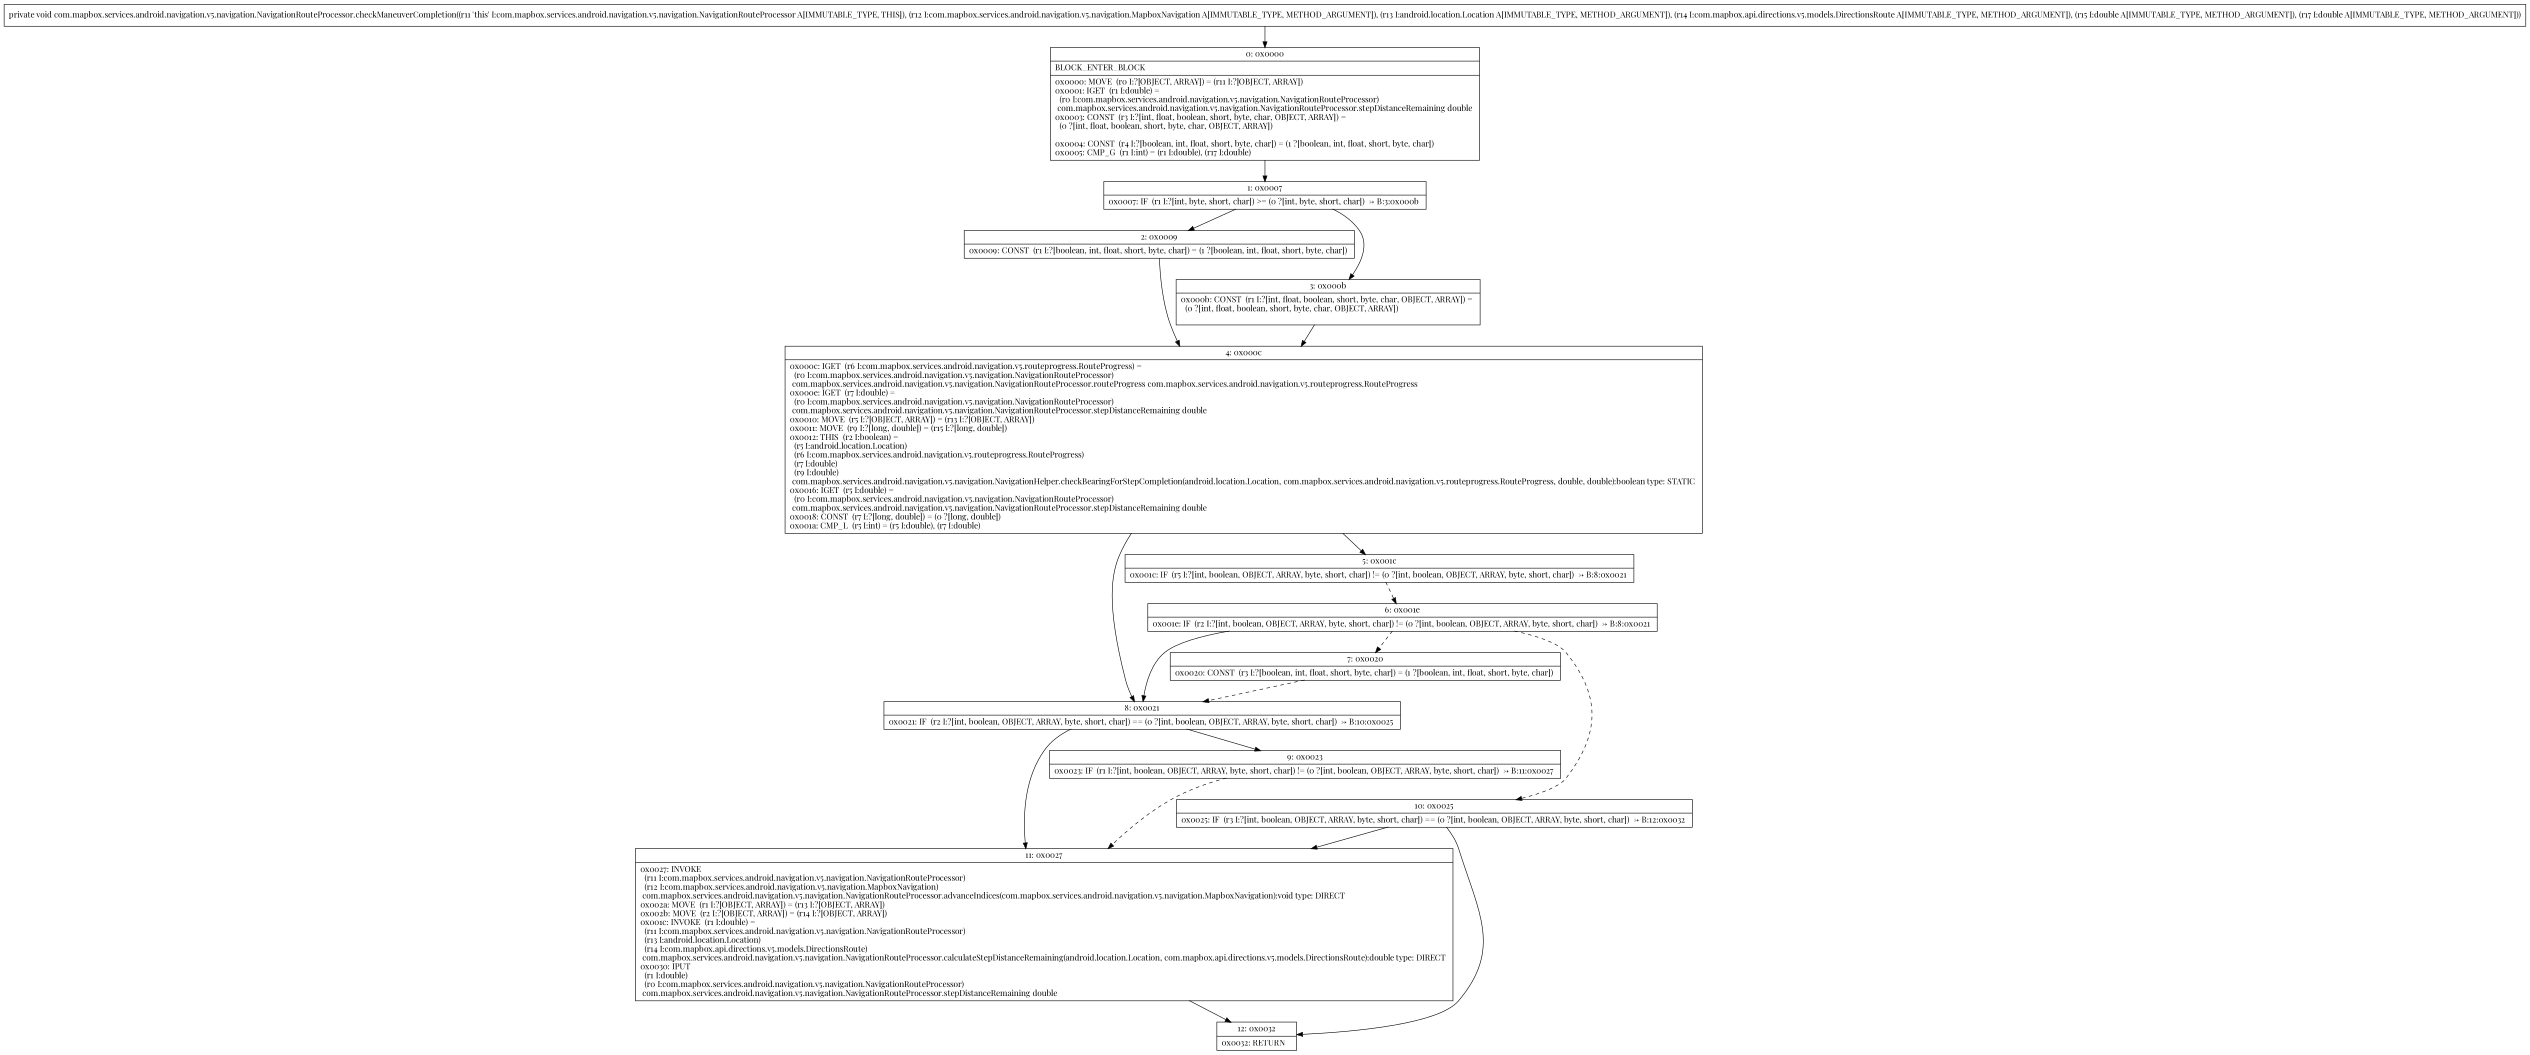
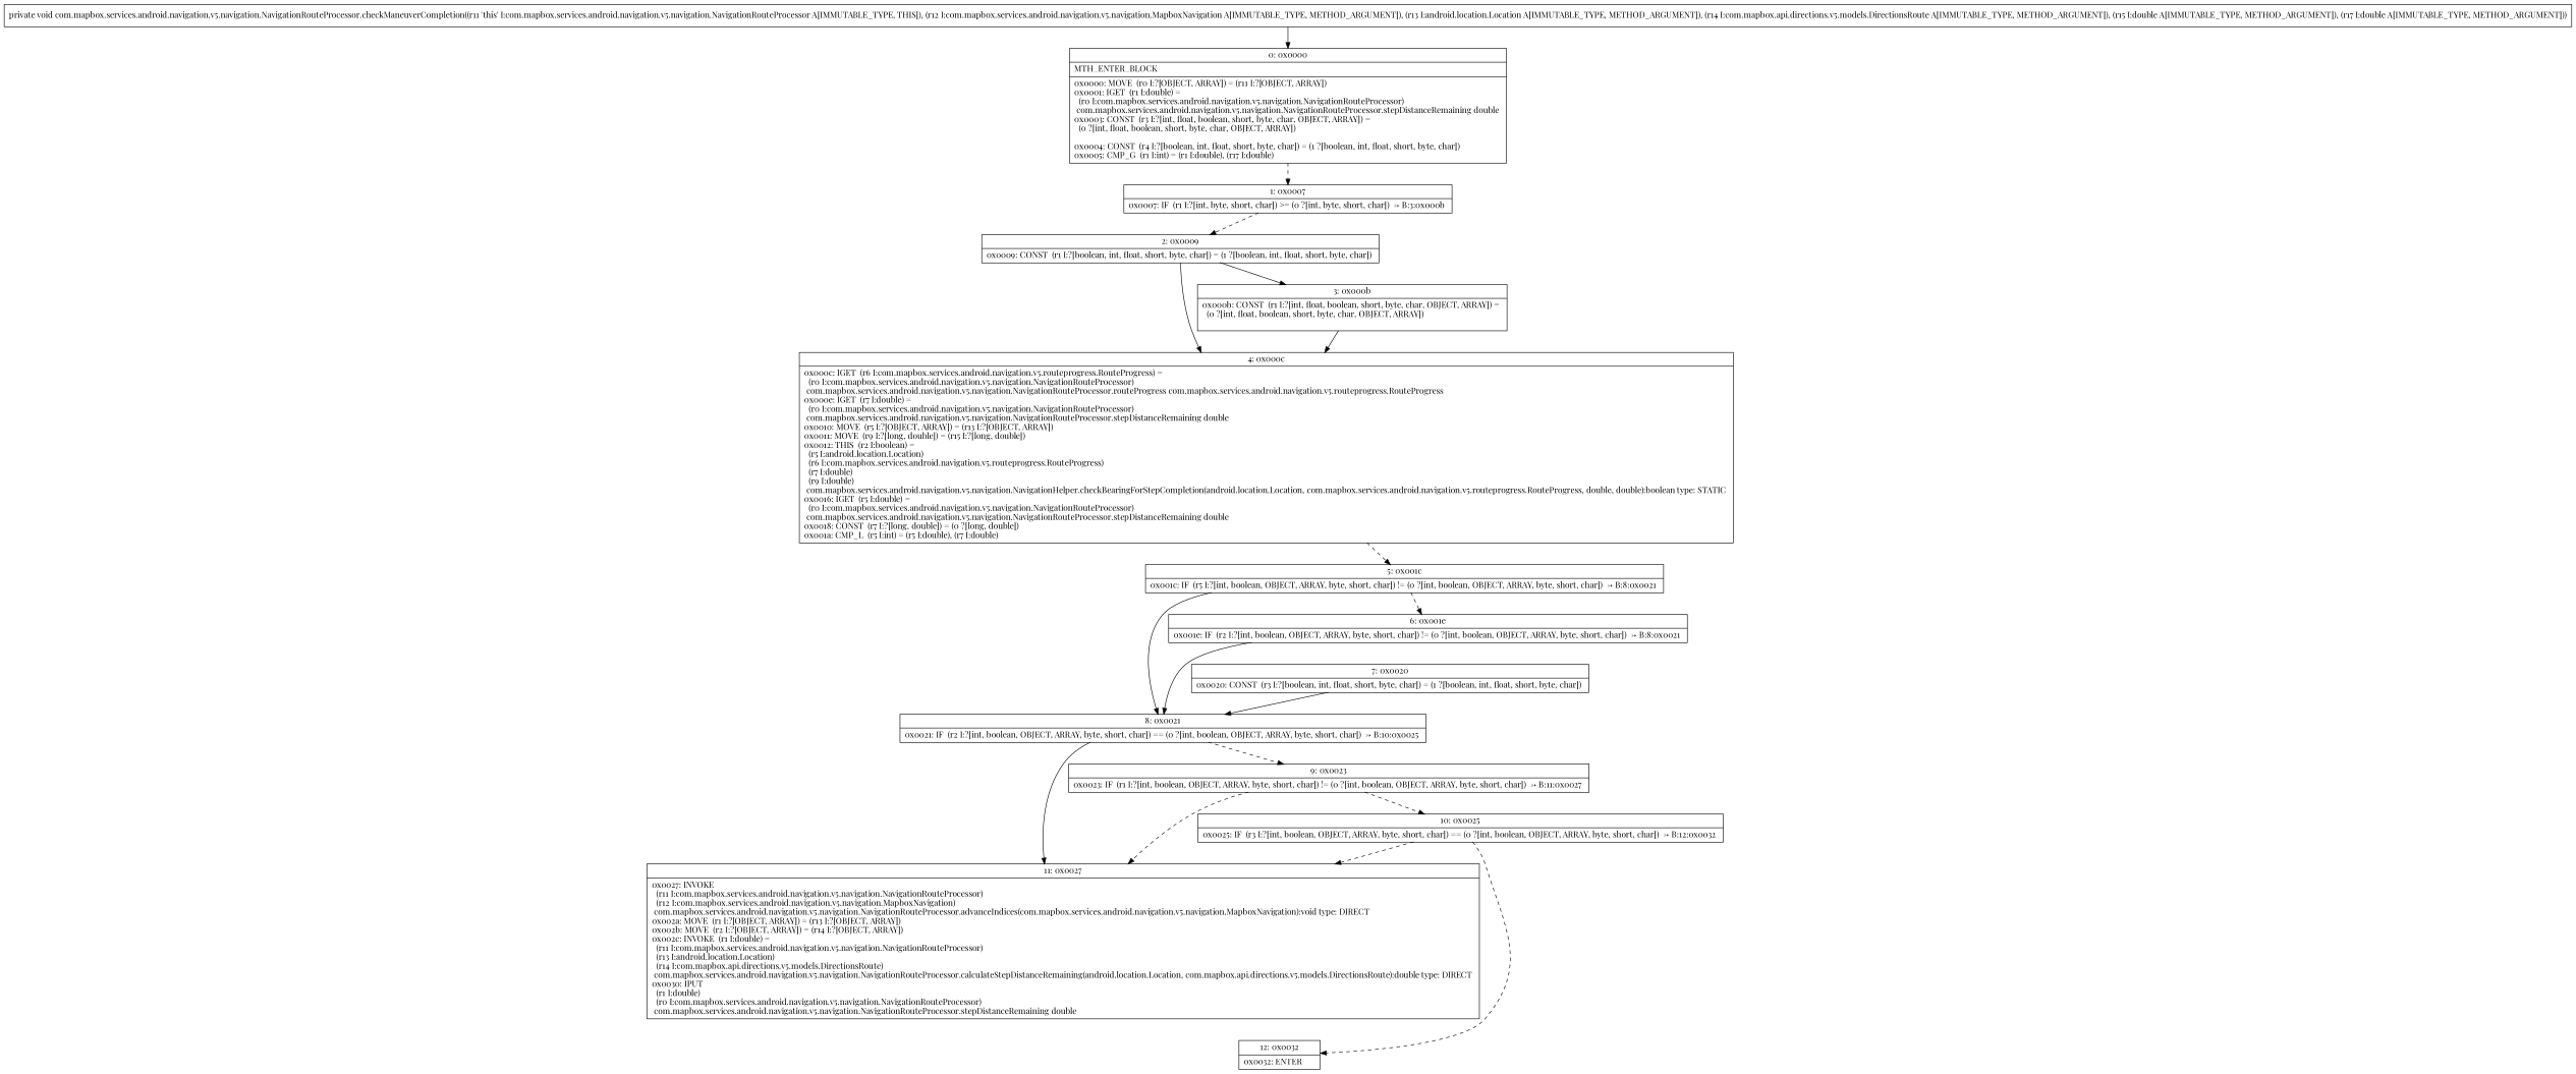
  digraph {
    fontname="Playfair Display"
    node [fontname="Playfair Display" shape=record]
    edge [fontname="Playfair Display"]
-   n1 [label="{0\:\ 0x0000|BLOCK_ENTER_BLOCK\l|0x0000: MOVE  (r0 I:?[OBJECT, ARRAY]) = (r11 I:?[OBJECT, ARRAY]) \l0x0001: IGET  (r1 I:double) = \l  (r0 I:com.mapbox.services.android.navigation.v5.navigation.NavigationRouteProcessor)\l com.mapbox.services.android.navigation.v5.navigation.NavigationRouteProcessor.stepDistanceRemaining double \l0x0003: CONST  (r3 I:?[int, float, boolean, short, byte, char, OBJECT, ARRAY]) = \l  (0 ?[int, float, boolean, short, byte, char, OBJECT, ARRAY])\l \l0x0004: CONST  (r4 I:?[boolean, int, float, short, byte, char]) = (1 ?[boolean, int, float, short, byte, char]) \l0x0005: CMP_G  (r1 I:int) = (r1 I:double), (r17 I:double) \l}"]
+   n1 [label="{0\:\ 0x0000|MTH_ENTER_BLOCK\l|0x0000: MOVE  (r0 I:?[OBJECT, ARRAY]) = (r11 I:?[OBJECT, ARRAY]) \l0x0001: IGET  (r1 I:double) = \l  (r0 I:com.mapbox.services.android.navigation.v5.navigation.NavigationRouteProcessor)\l com.mapbox.services.android.navigation.v5.navigation.NavigationRouteProcessor.stepDistanceRemaining double \l0x0003: CONST  (r3 I:?[int, float, boolean, short, byte, char, OBJECT, ARRAY]) = \l  (0 ?[int, float, boolean, short, byte, char, OBJECT, ARRAY])\l \l0x0004: CONST  (r4 I:?[boolean, int, float, short, byte, char]) = (1 ?[boolean, int, float, short, byte, char]) \l0x0005: CMP_G  (r1 I:int) = (r1 I:double), (r17 I:double) \l}"]
    n2 [label="{1\:\ 0x0007|0x0007: IF  (r1 I:?[int, byte, short, char]) \>= (0 ?[int, byte, short, char])  \-\> B:3:0x000b \l}"]
    n3 [label="{2\:\ 0x0009|0x0009: CONST  (r1 I:?[boolean, int, float, short, byte, char]) = (1 ?[boolean, int, float, short, byte, char]) \l}"]
    n4 [label="{3\:\ 0x000b|0x000b: CONST  (r1 I:?[int, float, boolean, short, byte, char, OBJECT, ARRAY]) = \l  (0 ?[int, float, boolean, short, byte, char, OBJECT, ARRAY])\l \l}"]
    n5 [label="{4\:\ 0x000c|0x000c: IGET  (r6 I:com.mapbox.services.android.navigation.v5.routeprogress.RouteProgress) = \l  (r0 I:com.mapbox.services.android.navigation.v5.navigation.NavigationRouteProcessor)\l com.mapbox.services.android.navigation.v5.navigation.NavigationRouteProcessor.routeProgress com.mapbox.services.android.navigation.v5.routeprogress.RouteProgress \l0x000e: IGET  (r7 I:double) = \l  (r0 I:com.mapbox.services.android.navigation.v5.navigation.NavigationRouteProcessor)\l com.mapbox.services.android.navigation.v5.navigation.NavigationRouteProcessor.stepDistanceRemaining double \l0x0010: MOVE  (r5 I:?[OBJECT, ARRAY]) = (r13 I:?[OBJECT, ARRAY]) \l0x0011: MOVE  (r9 I:?[long, double]) = (r15 I:?[long, double]) \l0x0012: THIS  (r2 I:boolean) = \l  (r5 I:android.location.Location)\l  (r6 I:com.mapbox.services.android.navigation.v5.routeprogress.RouteProgress)\l  (r7 I:double)\l  (r9 I:double)\l com.mapbox.services.android.navigation.v5.navigation.NavigationHelper.checkBearingForStepCompletion(android.location.Location, com.mapbox.services.android.navigation.v5.routeprogress.RouteProgress, double, double):boolean type: STATIC \l0x0016: IGET  (r5 I:double) = \l  (r0 I:com.mapbox.services.android.navigation.v5.navigation.NavigationRouteProcessor)\l com.mapbox.services.android.navigation.v5.navigation.NavigationRouteProcessor.stepDistanceRemaining double \l0x0018: CONST  (r7 I:?[long, double]) = (0 ?[long, double]) \l0x001a: CMP_L  (r5 I:int) = (r5 I:double), (r7 I:double) \l}"]
    n6 [label="{5\:\ 0x001c|0x001c: IF  (r5 I:?[int, boolean, OBJECT, ARRAY, byte, short, char]) != (0 ?[int, boolean, OBJECT, ARRAY, byte, short, char])  \-\> B:8:0x0021 \l}"]
    n7 [label="{6\:\ 0x001e|0x001e: IF  (r2 I:?[int, boolean, OBJECT, ARRAY, byte, short, char]) != (0 ?[int, boolean, OBJECT, ARRAY, byte, short, char])  \-\> B:8:0x0021 \l}"]
    n8 [label="{8\:\ 0x0021|0x0021: IF  (r2 I:?[int, boolean, OBJECT, ARRAY, byte, short, char]) == (0 ?[int, boolean, OBJECT, ARRAY, byte, short, char])  \-\> B:10:0x0025 \l}"]
    n9 [label="{7\:\ 0x0020|0x0020: CONST  (r3 I:?[boolean, int, float, short, byte, char]) = (1 ?[boolean, int, float, short, byte, char]) \l}"]
    n10 [label="{9\:\ 0x0023|0x0023: IF  (r1 I:?[int, boolean, OBJECT, ARRAY, byte, short, char]) != (0 ?[int, boolean, OBJECT, ARRAY, byte, short, char])  \-\> B:11:0x0027 \l}"]
-   n11 [label="{11\:\ 0x0027|0x0027: INVOKE  \l  (r11 I:com.mapbox.services.android.navigation.v5.navigation.NavigationRouteProcessor)\l  (r12 I:com.mapbox.services.android.navigation.v5.navigation.MapboxNavigation)\l com.mapbox.services.android.navigation.v5.navigation.NavigationRouteProcessor.advanceIndices(com.mapbox.services.android.navigation.v5.navigation.MapboxNavigation):void type: DIRECT \l0x002a: MOVE  (r1 I:?[OBJECT, ARRAY]) = (r13 I:?[OBJECT, ARRAY]) \l0x002b: MOVE  (r2 I:?[OBJECT, ARRAY]) = (r14 I:?[OBJECT, ARRAY]) \l0x001c: INVOKE  (r1 I:double) = \l  (r11 I:com.mapbox.services.android.navigation.v5.navigation.NavigationRouteProcessor)\l  (r13 I:android.location.Location)\l  (r14 I:com.mapbox.api.directions.v5.models.DirectionsRoute)\l com.mapbox.services.android.navigation.v5.navigation.NavigationRouteProcessor.calculateStepDistanceRemaining(android.location.Location, com.mapbox.api.directions.v5.models.DirectionsRoute):double type: DIRECT \l0x0030: IPUT  \l  (r1 I:double)\l  (r0 I:com.mapbox.services.android.navigation.v5.navigation.NavigationRouteProcessor)\l com.mapbox.services.android.navigation.v5.navigation.NavigationRouteProcessor.stepDistanceRemaining double \l}"]
+   n11 [label="{11\:\ 0x0027|0x0027: INVOKE  \l  (r11 I:com.mapbox.services.android.navigation.v5.navigation.NavigationRouteProcessor)\l  (r12 I:com.mapbox.services.android.navigation.v5.navigation.MapboxNavigation)\l com.mapbox.services.android.navigation.v5.navigation.NavigationRouteProcessor.advanceIndices(com.mapbox.services.android.navigation.v5.navigation.MapboxNavigation):void type: DIRECT \l0x002a: MOVE  (r1 I:?[OBJECT, ARRAY]) = (r13 I:?[OBJECT, ARRAY]) \l0x002b: MOVE  (r2 I:?[OBJECT, ARRAY]) = (r14 I:?[OBJECT, ARRAY]) \l0x002c: INVOKE  (r1 I:double) = \l  (r11 I:com.mapbox.services.android.navigation.v5.navigation.NavigationRouteProcessor)\l  (r13 I:android.location.Location)\l  (r14 I:com.mapbox.api.directions.v5.models.DirectionsRoute)\l com.mapbox.services.android.navigation.v5.navigation.NavigationRouteProcessor.calculateStepDistanceRemaining(android.location.Location, com.mapbox.api.directions.v5.models.DirectionsRoute):double type: DIRECT \l0x0030: IPUT  \l  (r1 I:double)\l  (r0 I:com.mapbox.services.android.navigation.v5.navigation.NavigationRouteProcessor)\l com.mapbox.services.android.navigation.v5.navigation.NavigationRouteProcessor.stepDistanceRemaining double \l}"]
    n12 [label="{10\:\ 0x0025|0x0025: IF  (r3 I:?[int, boolean, OBJECT, ARRAY, byte, short, char]) == (0 ?[int, boolean, OBJECT, ARRAY, byte, short, char])  \-\> B:12:0x0032 \l}"]
-   n13 [label="{12\:\ 0x0032|0x0032: RETURN   \l}"]
+   n13 [label="{12\:\ 0x0032|0x0032: ENTER   \l}"]
    n14 [label="{private void com.mapbox.services.android.navigation.v5.navigation.NavigationRouteProcessor.checkManeuverCompletion((r11 'this' I:com.mapbox.services.android.navigation.v5.navigation.NavigationRouteProcessor A[IMMUTABLE_TYPE, THIS]), (r12 I:com.mapbox.services.android.navigation.v5.navigation.MapboxNavigation A[IMMUTABLE_TYPE, METHOD_ARGUMENT]), (r13 I:android.location.Location A[IMMUTABLE_TYPE, METHOD_ARGUMENT]), (r14 I:com.mapbox.api.directions.v5.models.DirectionsRoute A[IMMUTABLE_TYPE, METHOD_ARGUMENT]), (r15 I:double A[IMMUTABLE_TYPE, METHOD_ARGUMENT]), (r17 I:double A[IMMUTABLE_TYPE, METHOD_ARGUMENT])) }"]
-   n1 -> n2
-   n2 -> n3 [style=solid]
-   n2 -> n4
+   n1 -> n2 [style=dashed]
+   n2 -> n3 [style=dashed]
+   n3 -> n4
    n3 -> n5
    n4 -> n5
-   n5 -> n6
+   n5 -> n6 [style=dashed]
    n6 -> n7 [style=dashed]
-   n5 -> n8
+   n6 -> n8
    n7 -> n8
-   n7 -> n9 [style=dashed]
-   n8 -> n10 [style=solid]
+   n8 -> n10 [style=dashed]
    n8 -> n11
-   n9 -> n8 [style=dashed]
+   n9 -> n8
    n10 -> n11 [style=dashed]
-   n7 -> n12 [style=dashed]
-   n11 -> n13
-   n12 -> n11 [style=solid]
-   n12 -> n13
+   n10 -> n12 [style=dashed]
+   n12 -> n11 [style=dashed]
+   n12 -> n13 [style=dashed]
    n14 -> n1
  }
